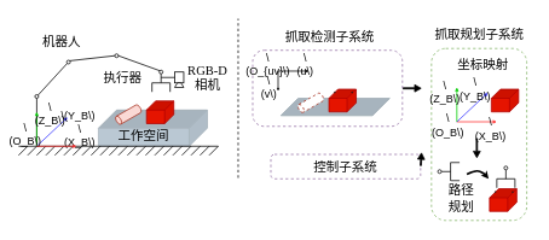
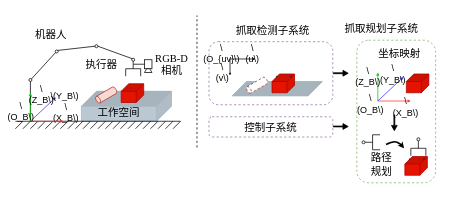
  <mxCell id="0" />
  <mxCell id="1" parent="0" />
  <mxCell id="2" value="" style="group;strokeColor=none;" parent="1" vertex="1" connectable="0"><mxGeometry x="20" y="20" width="563" height="223" as="geometry" /></mxCell>
  <mxCell id="3" value="&lt;font face=&quot;宋体&quot; style=&quot;font-size: 14px;&quot;&gt;抓取检测子系统&lt;/font&gt;" style="text;html=1;align=center;verticalAlign=middle;whiteSpace=wrap;rounded=0;container=0;" parent="2" vertex="1"><mxGeometry x="289" y="15" width="108" height="12" as="geometry" /></mxCell>
  <mxCell id="4" value="" style="endArrow=none;html=1;rounded=0;dashed=1;" parent="2" edge="1"><mxGeometry width="50" height="50" relative="1" as="geometry"><mxPoint x="242" y="176" as="sourcePoint" /><mxPoint x="242" as="targetPoint" /></mxGeometry></mxCell>
- <mxCell id="5" value="&lt;span style=&quot;font-size: 14px;&quot;&gt;&lt;font face=&quot;宋体&quot;&gt;控制子系统&lt;/font&gt;&lt;/span&gt;" style="rounded=1;whiteSpace=wrap;html=1;fillColor=#FFFFFF;strokeColor=#9673a6;dashed=1;container=0;" parent="2" vertex="1"><mxGeometry x="278" y="150" width="165" height="27" as="geometry" /></mxCell>
+ <mxCell id="5" value="&lt;span style=&quot;font-size: 14px;&quot;&gt;&lt;font face=&quot;宋体&quot;&gt;控制子系统&lt;/font&gt;&lt;/span&gt;" style="rounded=1;whiteSpace=wrap;html=1;fillColor=#FFFFFF;strokeColor=#9673a6;dashed=1;container=0;" parent="2" vertex="1"><mxGeometry x="258" y="135" width="165" height="27" as="geometry" /></mxCell>
  <mxCell id="6" value="" style="shape=flexArrow;endArrow=classic;html=1;rounded=0;fillColor=#000000;width=1.176;endSize=2;endWidth=5.536;startSize=2;exitX=1;exitY=0.5;exitDx=0;exitDy=0;" parent="2" source="58" edge="1"><mxGeometry width="50" height="50" relative="1" as="geometry"><mxPoint x="338" y="218" as="sourcePoint" /><mxPoint x="444" y="77" as="targetPoint" /></mxGeometry></mxCell>
  <mxCell id="7" value="" style="shape=flexArrow;endArrow=classic;html=1;rounded=0;fillColor=#000000;width=1.176;endSize=2;endWidth=5.536;startSize=2;exitX=1.001;exitY=0.478;exitDx=0;exitDy=0;exitPerimeter=0;" parent="2" source="5" edge="1"><mxGeometry width="50" height="50" relative="1" as="geometry"><mxPoint x="290" y="226" as="sourcePoint" /><mxPoint x="444" y="148" as="targetPoint" /></mxGeometry></mxCell>
  <mxCell id="8" value="&lt;font face=&quot;宋体&quot; style=&quot;font-size: 14px;&quot;&gt;工作空间&lt;/font&gt;" style="shape=cube;whiteSpace=wrap;html=1;boundedLbl=1;backgroundOutline=1;darkOpacity=0.05;darkOpacity2=0.1;direction=south;fillColor=#bac8d3;strokeColor=#a7b4bd;strokeWidth=1;container=0;" parent="2" vertex="1"><mxGeometry x="88" y="101" width="120" height="40" as="geometry" /></mxCell>
  <mxCell id="9" value="" style="shape=cylinder3;whiteSpace=wrap;html=1;boundedLbl=1;backgroundOutline=1;size=2.528;direction=west;rotation=60;fillColor=#fad9d5;strokeColor=#ae4132;container=0;" parent="2" vertex="1"><mxGeometry x="116" y="91" width="10" height="30" as="geometry" /></mxCell>
  <mxCell id="10" value="" style="shape=cube;whiteSpace=wrap;html=1;boundedLbl=1;backgroundOutline=1;darkOpacity=0.05;darkOpacity2=0.1;direction=south;size=10;fillColor=#e51400;strokeColor=#B20000;fontColor=#ffffff;container=0;" parent="2" vertex="1"><mxGeometry x="141" y="91" width="30" height="25" as="geometry" /></mxCell>
  <mxCell id="11" value="" style="endArrow=none;html=1;rounded=0;" parent="2" edge="1"><mxGeometry width="50" height="50" relative="1" as="geometry"><mxPoint x="20" y="141" as="sourcePoint" /><mxPoint x="20" y="87" as="targetPoint" /></mxGeometry></mxCell>
  <mxCell id="12" value="" style="ellipse;whiteSpace=wrap;html=1;aspect=fixed;container=0;" parent="2" vertex="1"><mxGeometry x="18" y="84" width="4" height="4" as="geometry" /></mxCell>
  <mxCell id="13" value="" style="endArrow=classic;html=1;rounded=0;strokeColor=#00CC00;strokeWidth=1;endSize=2;" parent="2" edge="1"><mxGeometry width="50" height="50" relative="1" as="geometry"><mxPoint x="20" y="141" as="sourcePoint" /><mxPoint x="20" y="103" as="targetPoint" /></mxGeometry></mxCell>
  <mxCell id="14" value="" style="endArrow=classic;html=1;rounded=0;strokeColor=#3333FF;strokeWidth=1;endSize=2;" parent="2" edge="1"><mxGeometry width="50" height="50" relative="1" as="geometry"><mxPoint x="20" y="141" as="sourcePoint" /><mxPoint x="54" y="109" as="targetPoint" /></mxGeometry></mxCell>
  <mxCell id="15" value="\(O_B\)" style="text;html=1;align=center;verticalAlign=middle;whiteSpace=wrap;rounded=0;container=0;" parent="2" vertex="1"><mxGeometry x="1" y="121" width="13" height="14" as="geometry" /></mxCell>
  <mxCell id="16" value="\(X_B\)" style="text;html=1;align=center;verticalAlign=middle;whiteSpace=wrap;rounded=0;container=0;" parent="2" vertex="1"><mxGeometry x="62" y="121" width="11" height="15" as="geometry" /></mxCell>
  <mxCell id="17" value="\(Y_B\)" style="text;html=1;align=center;verticalAlign=middle;whiteSpace=wrap;rounded=0;container=0;" parent="2" vertex="1"><mxGeometry x="36" y="93" width="60" height="30" as="geometry" /></mxCell>
  <mxCell id="18" value="\(Z_B\)" style="text;html=1;align=center;verticalAlign=middle;whiteSpace=wrap;rounded=0;container=0;" parent="2" vertex="1"><mxGeometry x="26" y="99" width="18" height="11" as="geometry" /></mxCell>
  <mxCell id="19" value="" style="ellipse;whiteSpace=wrap;html=1;aspect=fixed;container=0;" parent="2" vertex="1"><mxGeometry x="53" y="46" width="4" height="4" as="geometry" /></mxCell>
  <mxCell id="20" value="" style="endArrow=none;html=1;rounded=0;entryX=0;entryY=1;entryDx=0;entryDy=0;exitX=1;exitY=0;exitDx=0;exitDy=0;" parent="2" source="12" target="19" edge="1"><mxGeometry width="50" height="50" relative="1" as="geometry"><mxPoint x="6" y="77" as="sourcePoint" /><mxPoint x="39" y="41" as="targetPoint" /></mxGeometry></mxCell>
  <mxCell id="21" value="" style="ellipse;whiteSpace=wrap;html=1;aspect=fixed;container=0;" parent="2" vertex="1"><mxGeometry x="106" y="39" width="4" height="4" as="geometry" /></mxCell>
  <mxCell id="22" value="" style="endArrow=none;html=1;rounded=0;entryX=0;entryY=0.5;entryDx=0;entryDy=0;exitX=1;exitY=0;exitDx=0;exitDy=0;" parent="2" source="19" target="21" edge="1"><mxGeometry width="50" height="50" relative="1" as="geometry"><mxPoint x="56" y="30" as="sourcePoint" /><mxPoint x="105" y="23" as="targetPoint" /></mxGeometry></mxCell>
  <mxCell id="23" value="" style="endArrow=none;html=1;rounded=0;exitX=1;exitY=0.5;exitDx=0;exitDy=0;entryX=0;entryY=0;entryDx=0;entryDy=0;" parent="2" source="21" target="54" edge="1"><mxGeometry width="50" height="50" relative="1" as="geometry"><mxPoint x="131" y="65" as="sourcePoint" /><mxPoint x="181" y="15" as="targetPoint" /></mxGeometry></mxCell>
  <mxCell id="24" value="&lt;font face=&quot;宋体&quot; style=&quot;font-size: 14px;&quot;&gt;执行器&lt;/font&gt;" style="text;html=1;align=center;verticalAlign=middle;whiteSpace=wrap;rounded=0;container=0;" parent="2" vertex="1"><mxGeometry x="90" y="60" width="50" height="11" as="geometry" /></mxCell>
  <mxCell id="25" value="&lt;font face=&quot;宋体&quot; style=&quot;font-size: 14px;&quot;&gt;机器人&lt;/font&gt;" style="text;html=1;align=center;verticalAlign=middle;whiteSpace=wrap;rounded=0;container=0;" parent="2" vertex="1"><mxGeometry x="20" y="10" width="55" height="31" as="geometry" /></mxCell>
  <mxCell id="26" value="&lt;font style=&quot;font-size: 14px;&quot; face=&quot;Times New Roman&quot;&gt;RGB-D&lt;/font&gt;&lt;div style=&quot;line-height: 100%; font-size: 14px;&quot;&gt;&lt;font face=&quot;宋体&quot;&gt;相机&lt;/font&gt;&lt;/div&gt;" style="text;html=1;align=center;verticalAlign=middle;whiteSpace=wrap;rounded=0;spacing=1;spacingTop=0;container=0;" parent="2" vertex="1"><mxGeometry x="185" y="60" width="47" height="11" as="geometry" /></mxCell>
  <mxCell id="27" value="" style="endArrow=none;html=1;rounded=0;" parent="2" edge="1"><mxGeometry width="50" height="50" relative="1" as="geometry"><mxPoint y="141" as="sourcePoint" /><mxPoint x="220" y="141" as="targetPoint" /></mxGeometry></mxCell>
  <mxCell id="28" value="" style="endArrow=none;html=1;rounded=0;" parent="2" edge="1"><mxGeometry width="50" height="50" relative="1" as="geometry"><mxPoint y="151" as="sourcePoint" /><mxPoint x="10" y="141" as="targetPoint" /></mxGeometry></mxCell>
  <mxCell id="29" value="" style="endArrow=none;html=1;rounded=0;" parent="2" edge="1"><mxGeometry width="50" height="50" relative="1" as="geometry"><mxPoint x="60" y="151" as="sourcePoint" /><mxPoint x="70" y="141" as="targetPoint" /></mxGeometry></mxCell>
  <mxCell id="30" value="" style="endArrow=none;html=1;rounded=0;" parent="2" edge="1"><mxGeometry width="50" height="50" relative="1" as="geometry"><mxPoint x="20" y="151" as="sourcePoint" /><mxPoint x="30" y="141" as="targetPoint" /></mxGeometry></mxCell>
  <mxCell id="31" value="" style="endArrow=none;html=1;rounded=0;" parent="2" edge="1"><mxGeometry width="50" height="50" relative="1" as="geometry"><mxPoint x="80" y="151" as="sourcePoint" /><mxPoint x="90" y="141" as="targetPoint" /></mxGeometry></mxCell>
  <mxCell id="32" value="" style="endArrow=none;html=1;rounded=0;" parent="2" edge="1"><mxGeometry width="50" height="50" relative="1" as="geometry"><mxPoint x="40" y="151" as="sourcePoint" /><mxPoint x="50" y="141" as="targetPoint" /></mxGeometry></mxCell>
  <mxCell id="33" value="" style="endArrow=none;html=1;rounded=0;" parent="2" edge="1"><mxGeometry width="50" height="50" relative="1" as="geometry"><mxPoint x="100" y="151" as="sourcePoint" /><mxPoint x="110" y="141" as="targetPoint" /></mxGeometry></mxCell>
  <mxCell id="34" value="" style="endArrow=none;html=1;rounded=0;" parent="2" edge="1"><mxGeometry width="50" height="50" relative="1" as="geometry"><mxPoint x="120" y="151" as="sourcePoint" /><mxPoint x="130" y="141" as="targetPoint" /></mxGeometry></mxCell>
  <mxCell id="35" value="" style="endArrow=none;html=1;rounded=0;" parent="2" edge="1"><mxGeometry width="50" height="50" relative="1" as="geometry"><mxPoint x="140" y="151" as="sourcePoint" /><mxPoint x="150" y="141" as="targetPoint" /></mxGeometry></mxCell>
  <mxCell id="36" value="" style="endArrow=none;html=1;rounded=0;" parent="2" edge="1"><mxGeometry width="50" height="50" relative="1" as="geometry"><mxPoint x="160" y="151" as="sourcePoint" /><mxPoint x="170" y="141" as="targetPoint" /></mxGeometry></mxCell>
  <mxCell id="37" value="" style="endArrow=none;html=1;rounded=0;" parent="2" edge="1"><mxGeometry width="50" height="50" relative="1" as="geometry"><mxPoint x="180" y="151" as="sourcePoint" /><mxPoint x="190" y="141" as="targetPoint" /></mxGeometry></mxCell>
  <mxCell id="38" value="" style="endArrow=none;html=1;rounded=0;" parent="2" edge="1"><mxGeometry width="50" height="50" relative="1" as="geometry"><mxPoint x="200" y="151" as="sourcePoint" /><mxPoint x="210" y="141" as="targetPoint" /></mxGeometry></mxCell>
  <mxCell id="39" value="" style="endArrow=none;html=1;rounded=0;" parent="2" edge="1"><mxGeometry width="50" height="50" relative="1" as="geometry"><mxPoint x="10" y="151" as="sourcePoint" /><mxPoint x="20" y="141" as="targetPoint" /></mxGeometry></mxCell>
  <mxCell id="40" value="" style="endArrow=none;html=1;rounded=0;" parent="2" edge="1"><mxGeometry width="50" height="50" relative="1" as="geometry"><mxPoint x="30" y="151" as="sourcePoint" /><mxPoint x="40" y="141" as="targetPoint" /></mxGeometry></mxCell>
  <mxCell id="41" value="" style="endArrow=none;html=1;rounded=0;" parent="2" edge="1"><mxGeometry width="50" height="50" relative="1" as="geometry"><mxPoint x="50" y="151" as="sourcePoint" /><mxPoint x="60" y="141" as="targetPoint" /></mxGeometry></mxCell>
  <mxCell id="42" value="" style="endArrow=none;html=1;rounded=0;" parent="2" edge="1"><mxGeometry width="50" height="50" relative="1" as="geometry"><mxPoint x="70" y="151" as="sourcePoint" /><mxPoint x="80" y="141" as="targetPoint" /></mxGeometry></mxCell>
  <mxCell id="43" value="" style="endArrow=none;html=1;rounded=0;" parent="2" edge="1"><mxGeometry width="50" height="50" relative="1" as="geometry"><mxPoint x="90" y="151" as="sourcePoint" /><mxPoint x="100" y="141" as="targetPoint" /></mxGeometry></mxCell>
  <mxCell id="44" value="" style="endArrow=none;html=1;rounded=0;" parent="2" edge="1"><mxGeometry width="50" height="50" relative="1" as="geometry"><mxPoint x="110" y="151" as="sourcePoint" /><mxPoint x="120" y="141" as="targetPoint" /></mxGeometry></mxCell>
  <mxCell id="45" value="" style="endArrow=none;html=1;rounded=0;" parent="2" edge="1"><mxGeometry width="50" height="50" relative="1" as="geometry"><mxPoint x="130" y="151" as="sourcePoint" /><mxPoint x="140" y="141" as="targetPoint" /></mxGeometry></mxCell>
  <mxCell id="46" value="" style="endArrow=none;html=1;rounded=0;" parent="2" edge="1"><mxGeometry width="50" height="50" relative="1" as="geometry"><mxPoint x="150" y="151" as="sourcePoint" /><mxPoint x="160" y="141" as="targetPoint" /></mxGeometry></mxCell>
  <mxCell id="47" value="" style="endArrow=none;html=1;rounded=0;" parent="2" edge="1"><mxGeometry width="50" height="50" relative="1" as="geometry"><mxPoint x="170" y="151" as="sourcePoint" /><mxPoint x="180" y="141" as="targetPoint" /></mxGeometry></mxCell>
  <mxCell id="48" value="" style="endArrow=none;html=1;rounded=0;" parent="2" edge="1"><mxGeometry width="50" height="50" relative="1" as="geometry"><mxPoint x="190" y="151" as="sourcePoint" /><mxPoint x="200" y="141" as="targetPoint" /></mxGeometry></mxCell>
  <mxCell id="49" value="" style="endArrow=none;html=1;rounded=0;" parent="2" edge="1"><mxGeometry width="50" height="50" relative="1" as="geometry"><mxPoint x="210" y="151" as="sourcePoint" /><mxPoint x="220" y="141" as="targetPoint" /></mxGeometry></mxCell>
  <mxCell id="50" value="" style="endArrow=none;html=1;rounded=0;" parent="2" edge="1"><mxGeometry width="50" height="50" relative="1" as="geometry"><mxPoint x="147" y="71" as="sourcePoint" /><mxPoint x="167" y="71" as="targetPoint" /></mxGeometry></mxCell>
  <mxCell id="51" value="" style="endArrow=none;html=1;rounded=0;" parent="2" edge="1"><mxGeometry width="50" height="50" relative="1" as="geometry"><mxPoint x="147" y="81" as="sourcePoint" /><mxPoint x="147" y="71" as="targetPoint" /></mxGeometry></mxCell>
  <mxCell id="52" value="" style="endArrow=none;html=1;rounded=0;" parent="2" edge="1"><mxGeometry width="50" height="50" relative="1" as="geometry"><mxPoint x="167" y="81" as="sourcePoint" /><mxPoint x="167" y="71" as="targetPoint" /><Array as="points"><mxPoint x="167" y="71" /></Array></mxGeometry></mxCell>
  <mxCell id="53" value="" style="endArrow=none;html=1;rounded=0;" parent="2" edge="1"><mxGeometry width="50" height="50" relative="1" as="geometry"><mxPoint x="157" y="71" as="sourcePoint" /><mxPoint x="157" y="61" as="targetPoint" /></mxGeometry></mxCell>
  <mxCell id="54" value="" style="ellipse;whiteSpace=wrap;html=1;aspect=fixed;container=0;" parent="2" vertex="1"><mxGeometry x="155" y="57" width="4" height="4" as="geometry" /></mxCell>
  <mxCell id="55" value="" style="rounded=0;whiteSpace=wrap;html=1;container=0;" parent="2" vertex="1"><mxGeometry x="172" y="59" width="10" height="12" as="geometry" /></mxCell>
  <mxCell id="56" value="" style="endArrow=none;html=1;rounded=0;entryX=0;entryY=0.5;entryDx=0;entryDy=0;" parent="2" target="55" edge="1"><mxGeometry width="50" height="50" relative="1" as="geometry"><mxPoint x="157" y="65" as="sourcePoint" /><mxPoint x="170" y="45" as="targetPoint" /></mxGeometry></mxCell>
  <mxCell id="57" value="" style="shape=trapezoid;perimeter=trapezoidPerimeter;whiteSpace=wrap;html=1;fixedSize=1;size=3;container=0;" parent="2" vertex="1"><mxGeometry x="172" y="71" width="10" height="5" as="geometry" /></mxCell>
  <mxCell id="58" value="" style="rounded=1;whiteSpace=wrap;html=1;strokeColor=#9673a6;fillColor=#FFFFFF;dashed=1;container=0;" parent="2" vertex="1"><mxGeometry x="258" y="35" width="165" height="84" as="geometry" /></mxCell>
  <mxCell id="59" value="\(O_{uv}\)" style="text;html=1;align=center;verticalAlign=middle;whiteSpace=wrap;rounded=0;container=0;" parent="2" vertex="1"><mxGeometry x="264" y="44" width="22" height="14" as="geometry" /></mxCell>
  <mxCell id="60" value="" style="endArrow=classic;html=1;rounded=0;exitX=1;exitY=1;exitDx=0;exitDy=0;endSize=1;" parent="2" source="59" edge="1"><mxGeometry width="50" height="50" relative="1" as="geometry"><mxPoint x="299" y="102" as="sourcePoint" /><mxPoint x="320" y="58" as="targetPoint" /></mxGeometry></mxCell>
  <mxCell id="61" value="" style="endArrow=classic;html=1;rounded=0;exitX=1;exitY=1;exitDx=0;exitDy=0;endSize=1;" parent="2" source="59" edge="1"><mxGeometry width="50" height="50" relative="1" as="geometry"><mxPoint x="283" y="150" as="sourcePoint" /><mxPoint x="286" y="80" as="targetPoint" /></mxGeometry></mxCell>
  <mxCell id="62" value="\(u\)" style="text;html=1;align=center;verticalAlign=middle;whiteSpace=wrap;rounded=0;container=0;" parent="2" vertex="1"><mxGeometry x="310" y="45" width="12" height="12" as="geometry" /></mxCell>
  <mxCell id="63" value="\(v\)" style="text;html=1;align=center;verticalAlign=middle;whiteSpace=wrap;rounded=0;container=0;" parent="2" vertex="1"><mxGeometry x="270" y="70" width="12" height="12" as="geometry" /></mxCell>
  <mxCell id="64" value="" style="shape=cube;whiteSpace=wrap;html=1;boundedLbl=1;backgroundOutline=1;darkOpacity=0.05;darkOpacity2=0.1;direction=south;fillColor=#bac8d3;strokeColor=#a7b4bd;strokeWidth=1;container=0;" parent="2" vertex="1"><mxGeometry x="289" y="88" width="120" height="19" as="geometry" /></mxCell>
  <mxCell id="65" value="" style="shape=cylinder3;whiteSpace=wrap;html=1;boundedLbl=1;backgroundOutline=1;size=2.528;direction=west;rotation=60;fillColor=#FFFFFF;strokeColor=#ae4132;dashed=1;container=0;" parent="2" vertex="1"><mxGeometry x="317" y="78" width="10" height="30" as="geometry" /></mxCell>
  <mxCell id="66" value="" style="shape=cube;whiteSpace=wrap;html=1;boundedLbl=1;backgroundOutline=1;darkOpacity=0.05;darkOpacity2=0.1;direction=south;size=10;fillColor=#e51400;strokeColor=#B20000;fontColor=#ffffff;container=0;" parent="2" vertex="1"><mxGeometry x="342" y="78" width="30" height="25" as="geometry" /></mxCell>
  <mxCell id="67" value="" style="ellipse;whiteSpace=wrap;html=1;aspect=fixed;container=0;" parent="2" vertex="1"><mxGeometry x="348" y="81" width="1" height="1" as="geometry" /></mxCell>
  <mxCell id="68" value="" style="ellipse;whiteSpace=wrap;html=1;aspect=fixed;container=0;" parent="2" vertex="1"><mxGeometry x="367" y="81" width="1" height="1" as="geometry" /></mxCell>
  <mxCell id="69" value="" style="rounded=1;whiteSpace=wrap;html=1;fillColor=#FFFFFF;strokeColor=#82b366;dashed=1;container=0;" parent="2" vertex="1"><mxGeometry x="455" y="33" width="105" height="190" as="geometry" /></mxCell>
  <mxCell id="70" value="" style="shape=cube;whiteSpace=wrap;html=1;boundedLbl=1;backgroundOutline=1;darkOpacity=0.05;darkOpacity2=0.1;direction=south;size=10;fillColor=#e51400;strokeColor=#B20000;fontColor=#ffffff;container=0;" parent="2" vertex="1"><mxGeometry x="521" y="78" width="30" height="25" as="geometry" /></mxCell>
  <mxCell id="71" value="" style="endArrow=classic;html=1;rounded=0;strokeColor=#FF3333;strokeWidth=1;endSize=2;" parent="2" edge="1"><mxGeometry width="50" height="50" relative="1" as="geometry"><mxPoint x="483" y="114" as="sourcePoint" /><mxPoint x="527" y="114" as="targetPoint" /></mxGeometry></mxCell>
  <mxCell id="72" value="" style="endArrow=classic;html=1;rounded=0;strokeColor=#00CC00;strokeWidth=1;endSize=2;" parent="2" edge="1"><mxGeometry width="50" height="50" relative="1" as="geometry"><mxPoint x="483" y="114" as="sourcePoint" /><mxPoint x="483" y="76" as="targetPoint" /></mxGeometry></mxCell>
  <mxCell id="73" value="" style="endArrow=classic;html=1;rounded=0;strokeColor=#3333FF;strokeWidth=1;endSize=2;" parent="2" edge="1"><mxGeometry width="50" height="50" relative="1" as="geometry"><mxPoint x="483" y="114" as="sourcePoint" /><mxPoint x="517" y="82" as="targetPoint" /></mxGeometry></mxCell>
  <mxCell id="74" value="\(O_B\)" style="text;html=1;align=center;verticalAlign=middle;whiteSpace=wrap;rounded=0;container=0;" parent="2" vertex="1"><mxGeometry x="467" y="111" width="13" height="14" as="geometry" /></mxCell>
  <mxCell id="75" value="\(X_B\)" style="text;html=1;align=center;verticalAlign=middle;whiteSpace=wrap;rounded=0;container=0;" parent="2" vertex="1"><mxGeometry x="515" y="114" width="11" height="15" as="geometry" /></mxCell>
  <mxCell id="76" value="\(Y_B\)" style="text;html=1;align=center;verticalAlign=middle;whiteSpace=wrap;rounded=0;container=0;" parent="2" vertex="1"><mxGeometry x="494" y="72" width="19" height="12" as="geometry" /></mxCell>
  <mxCell id="77" value="\(Z_B\)" style="text;html=1;align=center;verticalAlign=middle;whiteSpace=wrap;rounded=0;container=0;" parent="2" vertex="1"><mxGeometry x="461" y="75" width="18" height="11" as="geometry" /></mxCell>
  <mxCell id="78" value="&lt;span style=&quot;font-size: 14px;&quot;&gt;&lt;font face=&quot;宋体&quot;&gt;坐标映射&lt;/font&gt;&lt;/span&gt;" style="text;html=1;align=center;verticalAlign=middle;whiteSpace=wrap;rounded=0;container=0;" parent="2" vertex="1"><mxGeometry x="482" y="36" width="60" height="30" as="geometry" /></mxCell>
- <mxCell id="79" value="&lt;font face=&quot;宋体&quot; style=&quot;font-size: 14px;&quot;&gt;抓取规划子系统&lt;/font&gt;" style="text;html=1;align=center;verticalAlign=middle;whiteSpace=wrap;rounded=0;container=0;" parent="2" vertex="1"><mxGeometry x="453" y="13" width="110" height="12" as="geometry" /></mxCell>
+ <mxCell id="79" value="&lt;font face=&quot;宋体&quot; style=&quot;font-size: 14px;&quot;&gt;抓取规划子系统&lt;/font&gt;" style="text;html=1;align=center;verticalAlign=middle;whiteSpace=wrap;rounded=0;container=0;" parent="2" vertex="1"><mxGeometry x="433" y="13" width="110" height="12" as="geometry" /></mxCell>
  <mxCell id="80" value="&lt;span style=&quot;font-size: 14px;&quot;&gt;&lt;font face=&quot;宋体&quot;&gt;路径规划&lt;/font&gt;&lt;/span&gt;" style="text;html=1;align=center;verticalAlign=middle;whiteSpace=wrap;rounded=0;container=0;" parent="2" vertex="1"><mxGeometry x="467" y="184" width="42" height="30" as="geometry" /></mxCell>
  <mxCell id="81" value="" style="shape=flexArrow;endArrow=classic;html=1;rounded=0;fillColor=#000000;width=1.176;endSize=2;endWidth=5.536;startSize=2;" parent="2" edge="1"><mxGeometry width="50" height="50" relative="1" as="geometry"><mxPoint x="505" y="132" as="sourcePoint" /><mxPoint x="505" y="154" as="targetPoint" /></mxGeometry></mxCell>
  <mxCell id="82" value="" style="curved=1;endArrow=classic;html=1;rounded=0;strokeWidth=2;endSize=2;startSize=2;" parent="2" edge="1"><mxGeometry width="50" height="50" relative="1" as="geometry"><mxPoint x="494" y="172" as="sourcePoint" /><mxPoint x="518" y="177" as="targetPoint" /><Array as="points"><mxPoint x="504" y="167" /><mxPoint x="513" y="171" /></Array></mxGeometry></mxCell>
  <mxCell id="83" value="" style="endArrow=none;html=1;rounded=0;" parent="2" edge="1"><mxGeometry width="50" height="50" relative="1" as="geometry"><mxPoint x="476" y="179" as="sourcePoint" /><mxPoint x="476" y="159" as="targetPoint" /></mxGeometry></mxCell>
  <mxCell id="84" value="" style="endArrow=none;html=1;rounded=0;" parent="2" edge="1"><mxGeometry width="50" height="50" relative="1" as="geometry"><mxPoint x="486" y="179" as="sourcePoint" /><mxPoint x="476" y="179" as="targetPoint" /></mxGeometry></mxCell>
  <mxCell id="85" value="" style="endArrow=none;html=1;rounded=0;" parent="2" edge="1"><mxGeometry width="50" height="50" relative="1" as="geometry"><mxPoint x="486" y="159" as="sourcePoint" /><mxPoint x="476" y="159" as="targetPoint" /><Array as="points"><mxPoint x="476" y="159" /></Array></mxGeometry></mxCell>
  <mxCell id="86" value="" style="endArrow=none;html=1;rounded=0;" parent="2" edge="1"><mxGeometry width="50" height="50" relative="1" as="geometry"><mxPoint x="476" y="169" as="sourcePoint" /><mxPoint x="466" y="169" as="targetPoint" /></mxGeometry></mxCell>
  <mxCell id="87" value="" style="ellipse;whiteSpace=wrap;html=1;aspect=fixed;rotation=-90;container=0;" parent="2" vertex="1"><mxGeometry x="462" y="167" width="4" height="4" as="geometry" /></mxCell>
  <mxCell id="88" value="" style="endArrow=none;html=1;rounded=0;" parent="2" edge="1"><mxGeometry width="50" height="50" relative="1" as="geometry"><mxPoint x="527" y="177" as="sourcePoint" /><mxPoint x="547" y="177" as="targetPoint" /></mxGeometry></mxCell>
  <mxCell id="89" value="" style="endArrow=none;html=1;rounded=0;" parent="2" edge="1"><mxGeometry width="50" height="50" relative="1" as="geometry"><mxPoint x="527" y="187" as="sourcePoint" /><mxPoint x="527" y="177" as="targetPoint" /></mxGeometry></mxCell>
  <mxCell id="90" value="" style="endArrow=none;html=1;rounded=0;" parent="2" edge="1"><mxGeometry width="50" height="50" relative="1" as="geometry"><mxPoint x="547" y="187" as="sourcePoint" /><mxPoint x="547" y="177" as="targetPoint" /><Array as="points"><mxPoint x="547" y="177" /></Array></mxGeometry></mxCell>
  <mxCell id="91" value="" style="endArrow=none;html=1;rounded=0;" parent="2" edge="1"><mxGeometry width="50" height="50" relative="1" as="geometry"><mxPoint x="537" y="177" as="sourcePoint" /><mxPoint x="537" y="167" as="targetPoint" /></mxGeometry></mxCell>
  <mxCell id="92" value="" style="ellipse;whiteSpace=wrap;html=1;aspect=fixed;rotation=0;container=0;" parent="2" vertex="1"><mxGeometry x="535" y="163" width="4" height="4" as="geometry" /></mxCell>
  <mxCell id="93" value="" style="shape=cube;whiteSpace=wrap;html=1;boundedLbl=1;backgroundOutline=1;darkOpacity=0.05;darkOpacity2=0.1;direction=south;size=10;fillColor=#e51400;strokeColor=#B20000;fontColor=#ffffff;container=0;" parent="2" vertex="1"><mxGeometry x="519" y="188" width="30" height="25" as="geometry" /></mxCell>
  <mxCell id="94" value="" style="ellipse;whiteSpace=wrap;html=1;aspect=fixed;container=0;" parent="2" vertex="1"><mxGeometry x="525" y="191" width="1" height="1" as="geometry" /></mxCell>
  <mxCell id="95" value="" style="ellipse;whiteSpace=wrap;html=1;aspect=fixed;container=0;" parent="2" vertex="1"><mxGeometry x="544" y="191" width="1" height="1" as="geometry" /></mxCell>
  <mxCell id="96" value="" style="endArrow=classic;html=1;rounded=0;strokeColor=#FF3333;strokeWidth=1;endSize=2;" parent="2" edge="1"><mxGeometry width="50" height="50" relative="1" as="geometry"><mxPoint x="20" y="141" as="sourcePoint" /><mxPoint x="64" y="141" as="targetPoint" /></mxGeometry></mxCell>
